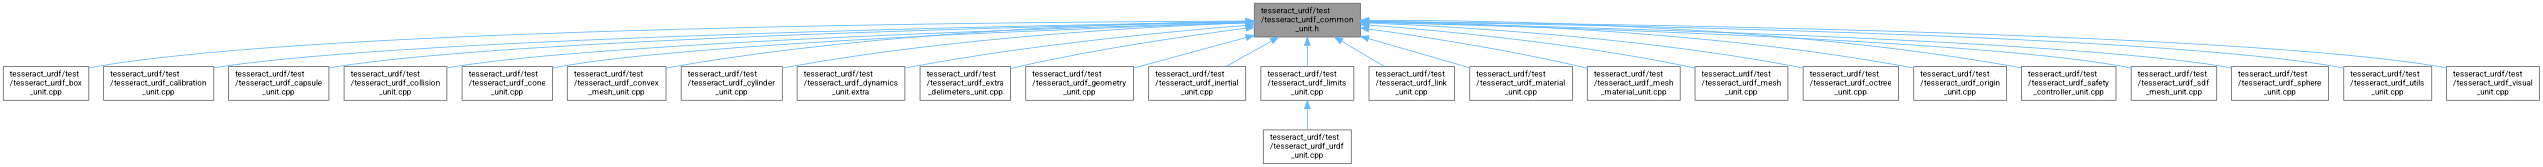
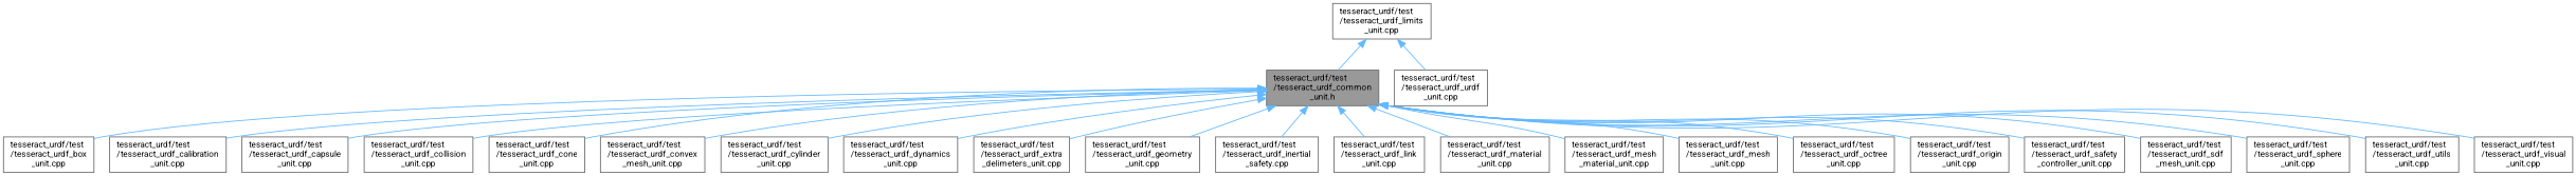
  digraph {
    fontname=Roboto
    node [color=grey40 fillcolor=white fontname=Roboto fontsize=10 shape=box style=filled]
    edge [color=steelblue1 dir=back fontname=Roboto fontsize=10 labelfontname=Helvetica labelfontsize=10 style=solid]
    n1 [color=gray40 fillcolor=grey60 fontcolor=black height=0.2 label="tesseract_urdf/test\l/tesseract_urdf_common\l_unit.h" width=0.4]
    n2 [height=0.2 label="tesseract_urdf/test\l/tesseract_urdf_box\l_unit.cpp" width=0.4]
    n3 [height=0.2 label="tesseract_urdf/test\l/tesseract_urdf_calibration\l_unit.cpp" width=0.4]
    n4 [height=0.2 label="tesseract_urdf/test\l/tesseract_urdf_capsule\l_unit.cpp" width=0.4]
    n5 [height=0.2 label="tesseract_urdf/test\l/tesseract_urdf_collision\l_unit.cpp" width=0.4]
    n6 [height=0.2 label="tesseract_urdf/test\l/tesseract_urdf_cone\l_unit.cpp" width=0.4]
    n7 [height=0.2 label="tesseract_urdf/test\l/tesseract_urdf_convex\l_mesh_unit.cpp" width=0.4]
    n8 [height=0.2 label="tesseract_urdf/test\l/tesseract_urdf_cylinder\l_unit.cpp" width=0.4]
-   n9 [height=0.2 label="tesseract_urdf/test\l/tesseract_urdf_dynamics\l_unit.extra" width=0.4]
+   n9 [height=0.2 label="tesseract_urdf/test\l/tesseract_urdf_dynamics\l_unit.cpp" width=0.4]
    n10 [height=0.2 label="tesseract_urdf/test\l/tesseract_urdf_extra\l_delimeters_unit.cpp" width=0.4]
    n11 [height=0.2 label="tesseract_urdf/test\l/tesseract_urdf_geometry\l_unit.cpp" width=0.4]
-   n12 [height=0.2 label="tesseract_urdf/test\l/tesseract_urdf_inertial\l_unit.cpp" width=0.4]
+   n12 [height=0.2 label="tesseract_urdf/test\l/tesseract_urdf_inertial\l_safety.cpp" width=0.4]
    n13 [height=0.2 label="tesseract_urdf/test\l/tesseract_urdf_limits\l_unit.cpp" width=0.4]
    n14 [height=0.2 label="tesseract_urdf/test\l/tesseract_urdf_link\l_unit.cpp" width=0.4]
    n15 [height=0.2 label="tesseract_urdf/test\l/tesseract_urdf_material\l_unit.cpp" width=0.4]
    n16 [height=0.2 label="tesseract_urdf/test\l/tesseract_urdf_mesh\l_material_unit.cpp" width=0.4]
    n17 [height=0.2 label="tesseract_urdf/test\l/tesseract_urdf_mesh\l_unit.cpp" width=0.4]
    n18 [height=0.2 label="tesseract_urdf/test\l/tesseract_urdf_octree\l_unit.cpp" width=0.4]
    n19 [height=0.2 label="tesseract_urdf/test\l/tesseract_urdf_origin\l_unit.cpp" width=0.4]
    n20 [height=0.2 label="tesseract_urdf/test\l/tesseract_urdf_safety\l_controller_unit.cpp" width=0.4]
    n21 [height=0.2 label="tesseract_urdf/test\l/tesseract_urdf_sdf\l_mesh_unit.cpp" width=0.4]
    n22 [height=0.2 label="tesseract_urdf/test\l/tesseract_urdf_sphere\l_unit.cpp" width=0.4]
    n23 [height=0.2 label="tesseract_urdf/test\l/tesseract_urdf_utils\l_unit.cpp" width=0.4]
    n24 [height=0.2 label="tesseract_urdf/test\l/tesseract_urdf_visual\l_unit.cpp" width=0.4]
    n25 [height=0.2 label="tesseract_urdf/test\l/tesseract_urdf_urdf\l_unit.cpp" width=0.4]
    n1 -> n2
    n1 -> n3
    n1 -> n4
    n1 -> n5
    n1 -> n6
    n1 -> n7
    n1 -> n8
    n1 -> n9
    n1 -> n10
    n1 -> n11
    n1 -> n12
-   n1 -> n13
+   n13 -> n1
    n1 -> n14
    n1 -> n15
    n1 -> n16
    n1 -> n17
    n1 -> n18
    n1 -> n19
    n1 -> n20
    n1 -> n21
    n1 -> n22
    n1 -> n23
    n1 -> n24
    n13 -> n25
  }
